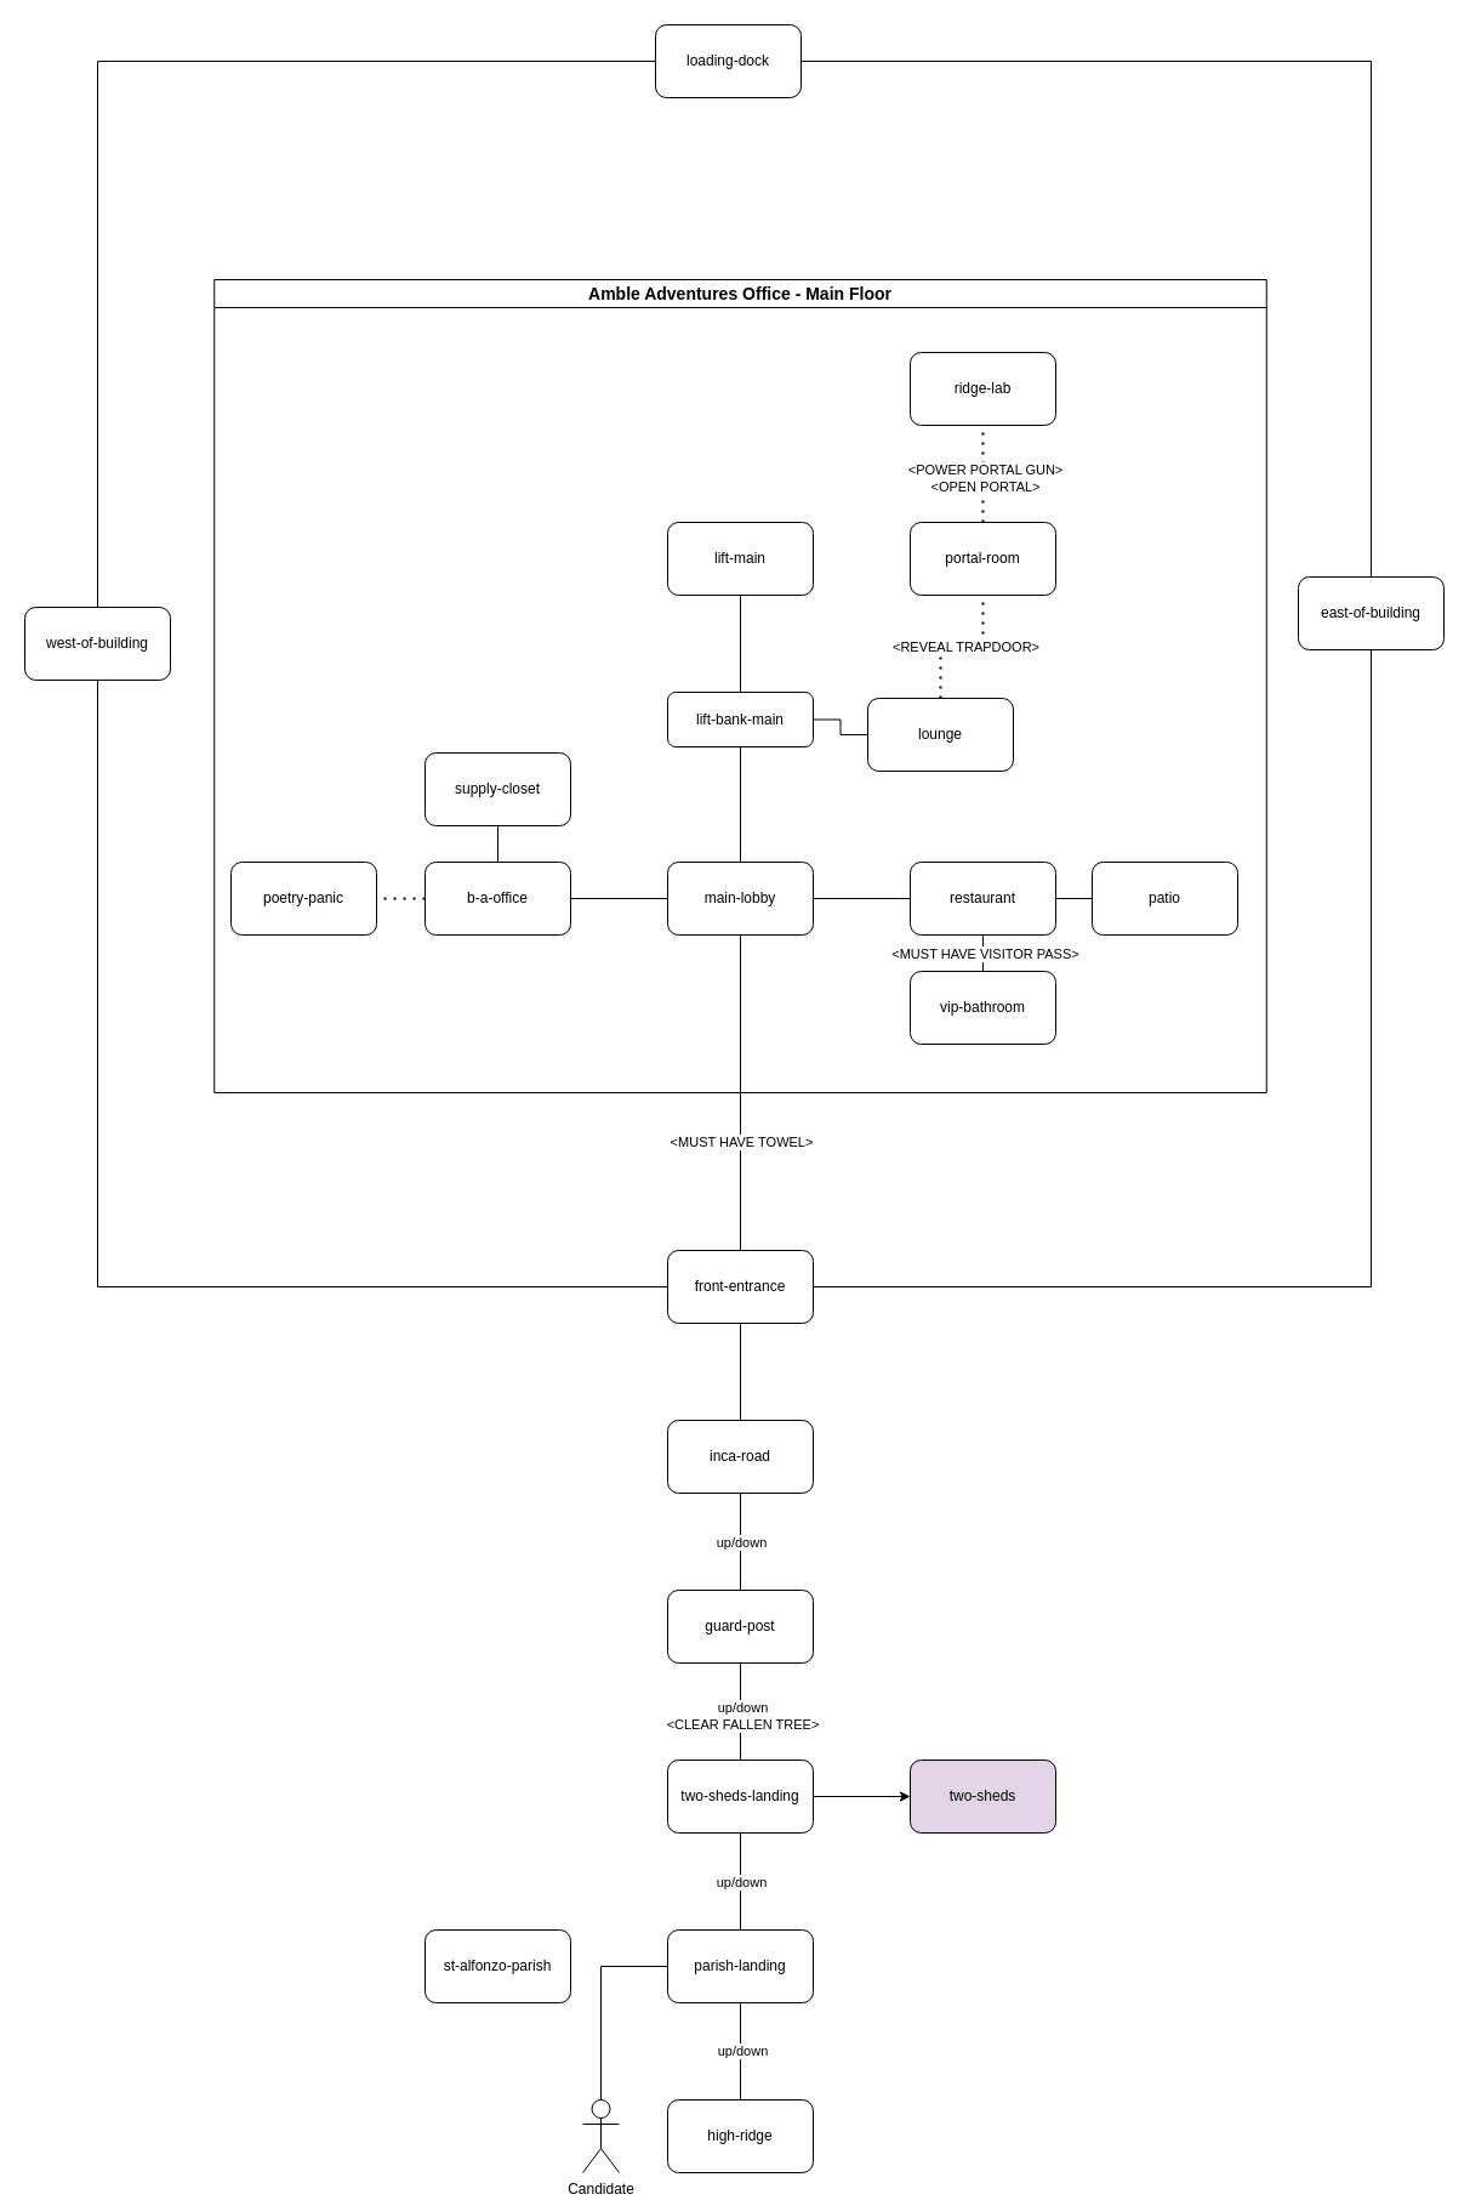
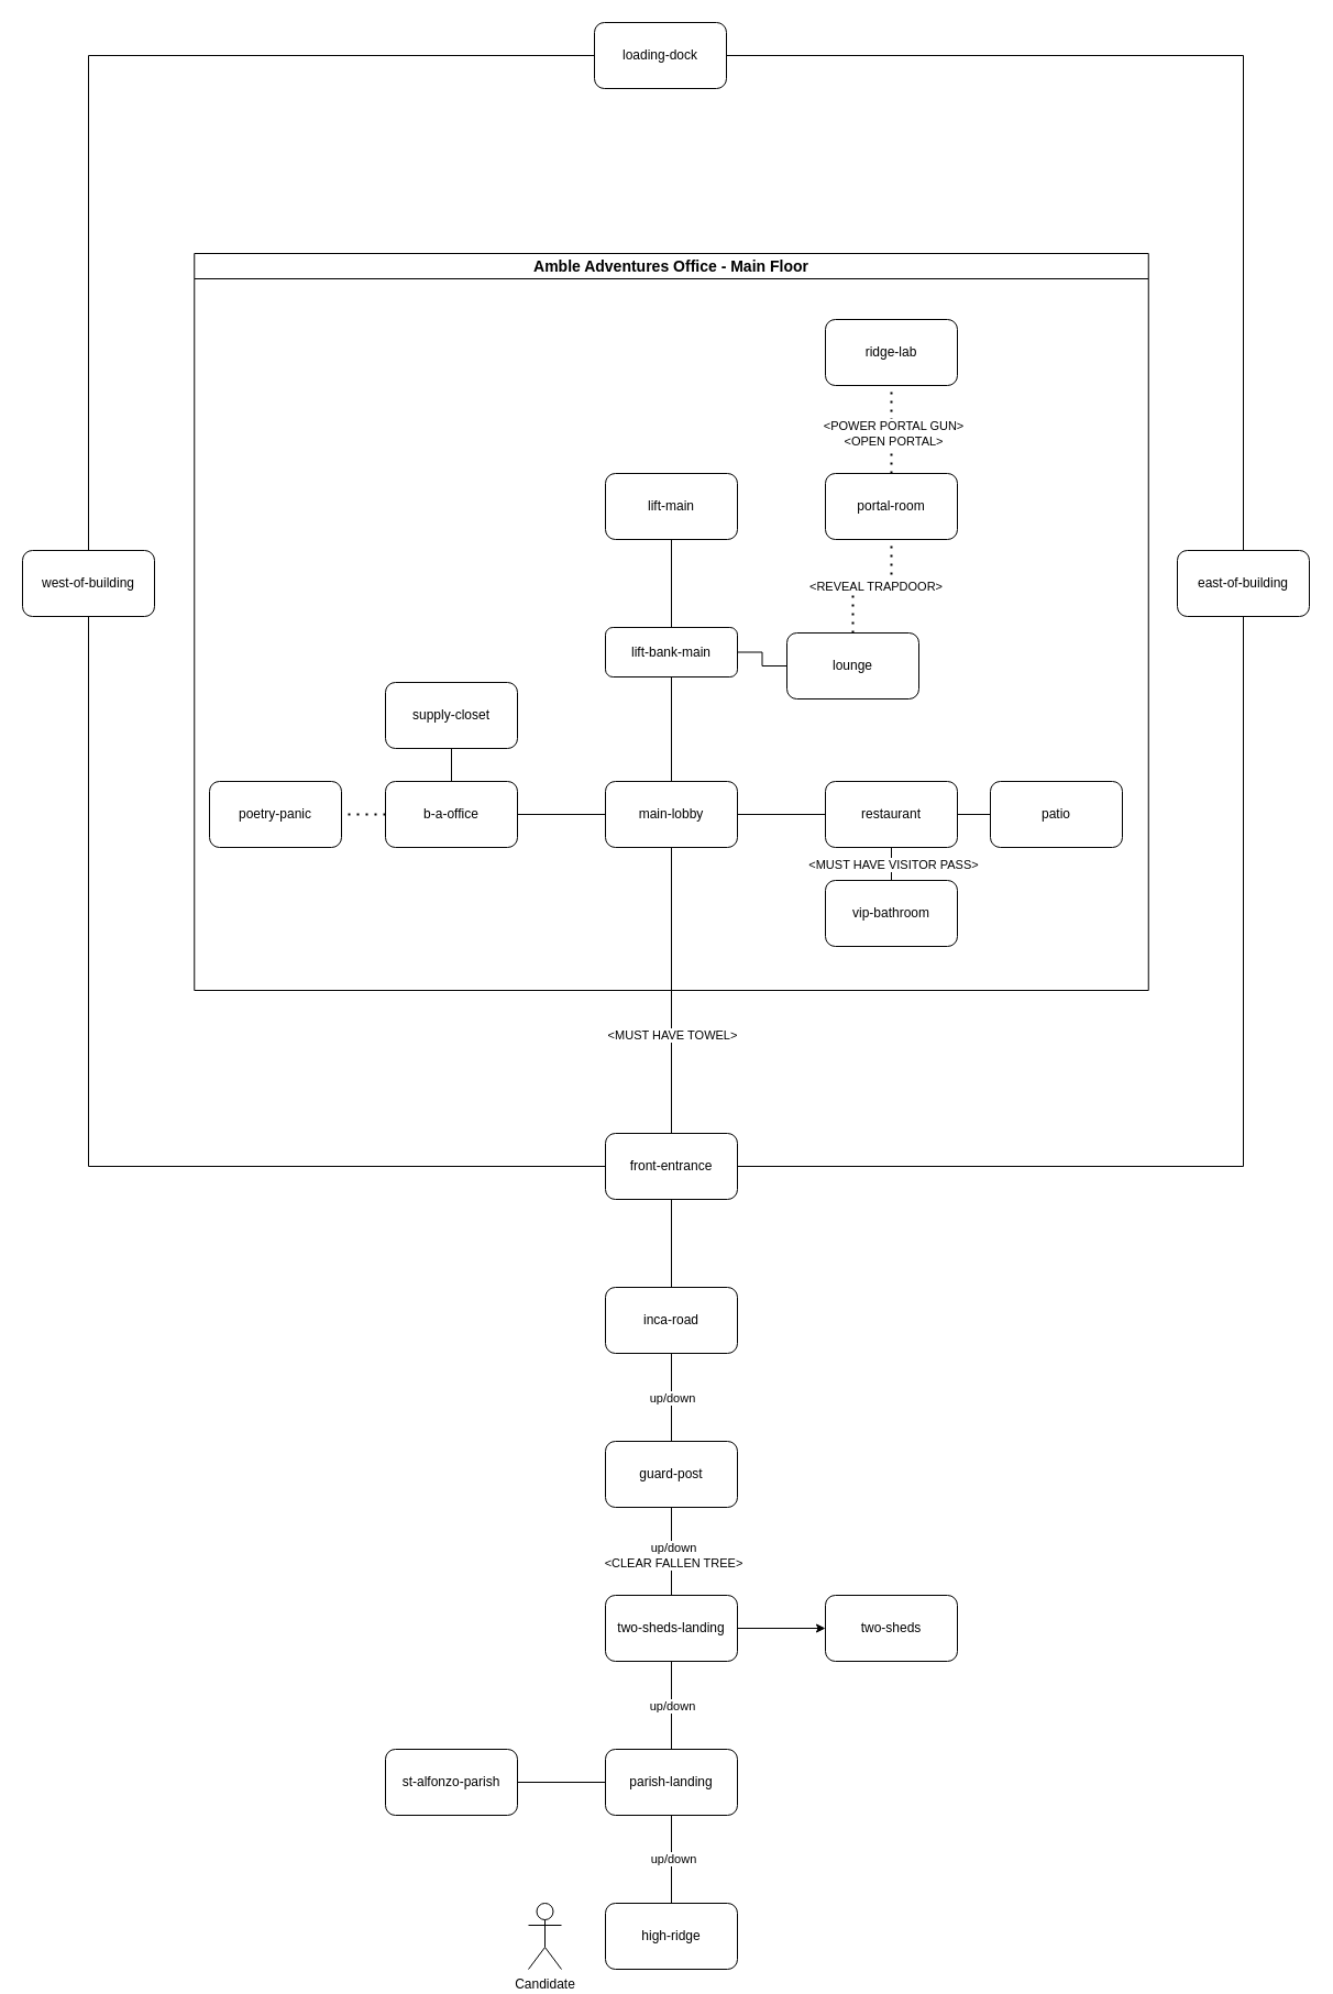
  <mxCell id="0" />
  <mxCell id="1" parent="0" />
  <mxCell id="2" value="Candidate" style="shape=umlActor;verticalLabelPosition=bottom;verticalAlign=top;html=1;outlineConnect=0;" vertex="1" parent="1"><mxGeometry x="480" y="1730" width="30" height="60" as="geometry" /></mxCell>
  <mxCell id="3" value="" style="edgeStyle=orthogonalEdgeStyle;rounded=0;orthogonalLoop=1;jettySize=auto;html=1;endArrow=none;" edge="1" parent="1" source="5" target="9"><mxGeometry relative="1" as="geometry" /></mxCell>
  <mxCell id="4" value="up/down" style="edgeLabel;html=1;align=center;verticalAlign=middle;resizable=0;points=[];" vertex="1" connectable="0" parent="3"><mxGeometry x="0.033" y="-1" relative="1" as="geometry"><mxPoint as="offset" /></mxGeometry></mxCell>
  <mxCell id="5" value="high-ridge" style="rounded=1;whiteSpace=wrap;html=1;" vertex="1" parent="1"><mxGeometry x="550" y="1730" width="120" height="60" as="geometry" /></mxCell>
- <mxCell id="6" value="" style="edgeStyle=orthogonalEdgeStyle;rounded=0;orthogonalLoop=1;jettySize=auto;html=1;endArrow=none;" edge="1" parent="1" source="9" target="2"><mxGeometry relative="1" as="geometry" /></mxCell>
+ <mxCell id="6" value="" style="edgeStyle=orthogonalEdgeStyle;rounded=0;orthogonalLoop=1;jettySize=auto;html=1;endArrow=none;" edge="1" parent="1" source="9" target="10"><mxGeometry relative="1" as="geometry" /></mxCell>
  <mxCell id="7" value="" style="edgeStyle=orthogonalEdgeStyle;rounded=0;orthogonalLoop=1;jettySize=auto;html=1;endArrow=none;" edge="1" parent="1" source="9" target="14"><mxGeometry relative="1" as="geometry" /></mxCell>
  <mxCell id="8" value="up/down" style="edgeLabel;html=1;align=center;verticalAlign=middle;resizable=0;points=[];" vertex="1" connectable="0" parent="7"><mxGeometry x="0.008" relative="1" as="geometry"><mxPoint as="offset" /></mxGeometry></mxCell>
  <mxCell id="9" value="parish-landing" style="rounded=1;whiteSpace=wrap;html=1;" vertex="1" parent="1"><mxGeometry x="550" y="1590" width="120" height="60" as="geometry" /></mxCell>
  <mxCell id="10" value="st-alfonzo-parish" style="rounded=1;whiteSpace=wrap;html=1;" vertex="1" parent="1"><mxGeometry x="350" y="1590" width="120" height="60" as="geometry" /></mxCell>
  <mxCell id="11" value="" style="edgeStyle=orthogonalEdgeStyle;rounded=0;orthogonalLoop=1;jettySize=auto;html=1;" edge="1" parent="1" source="14" target="15"><mxGeometry relative="1" as="geometry" /></mxCell>
  <mxCell id="12" value="" style="edgeStyle=orthogonalEdgeStyle;rounded=0;orthogonalLoop=1;jettySize=auto;html=1;endArrow=none;" edge="1" parent="1" source="14" target="18"><mxGeometry relative="1" as="geometry" /></mxCell>
  <mxCell id="13" value="up/down&lt;div&gt;&amp;lt;CLEAR FALLEN TREE&amp;gt;&lt;/div&gt;" style="edgeLabel;html=1;align=center;verticalAlign=middle;resizable=0;points=[];" vertex="1" connectable="0" parent="12"><mxGeometry x="-0.067" y="-1" relative="1" as="geometry"><mxPoint as="offset" /></mxGeometry></mxCell>
  <mxCell id="14" value="two-sheds-landing" style="rounded=1;whiteSpace=wrap;html=1;" vertex="1" parent="1"><mxGeometry x="550" y="1450" width="120" height="60" as="geometry" /></mxCell>
- <mxCell id="15" value="two-sheds" style="rounded=1;whiteSpace=wrap;html=1;fillColor=#e1d5e7;" vertex="1" parent="1"><mxGeometry x="750" y="1450" width="120" height="60" as="geometry" /></mxCell>
+ <mxCell id="15" value="two-sheds" style="rounded=1;whiteSpace=wrap;html=1;" vertex="1" parent="1"><mxGeometry x="750" y="1450" width="120" height="60" as="geometry" /></mxCell>
  <mxCell id="16" value="" style="edgeStyle=orthogonalEdgeStyle;rounded=0;orthogonalLoop=1;jettySize=auto;html=1;endArrow=none;" edge="1" parent="1" source="18" target="20"><mxGeometry relative="1" as="geometry" /></mxCell>
  <mxCell id="17" value="up/down" style="edgeLabel;html=1;align=center;verticalAlign=middle;resizable=0;points=[];fontFamily=Helvetica;fontSize=11;fontColor=default;labelBackgroundColor=default;" vertex="1" connectable="0" parent="16"><mxGeometry x="-0.004" relative="1" as="geometry"><mxPoint as="offset" /></mxGeometry></mxCell>
  <mxCell id="18" value="guard-post" style="rounded=1;whiteSpace=wrap;html=1;" vertex="1" parent="1"><mxGeometry x="550" y="1310" width="120" height="60" as="geometry" /></mxCell>
  <mxCell id="19" value="" style="edgeStyle=orthogonalEdgeStyle;shape=connector;rounded=0;orthogonalLoop=1;jettySize=auto;html=1;strokeColor=default;align=center;verticalAlign=middle;fontFamily=Helvetica;fontSize=11;fontColor=default;labelBackgroundColor=default;endArrow=none;" edge="1" parent="1" source="20" target="25"><mxGeometry relative="1" as="geometry" /></mxCell>
  <mxCell id="20" value="inca-road" style="rounded=1;whiteSpace=wrap;html=1;" vertex="1" parent="1"><mxGeometry x="550" y="1170" width="120" height="60" as="geometry" /></mxCell>
  <mxCell id="21" value="" style="edgeStyle=orthogonalEdgeStyle;shape=connector;rounded=0;orthogonalLoop=1;jettySize=auto;html=1;strokeColor=default;align=center;verticalAlign=middle;fontFamily=Helvetica;fontSize=11;fontColor=default;labelBackgroundColor=default;endArrow=none;" edge="1" parent="1" source="25" target="29"><mxGeometry relative="1" as="geometry" /></mxCell>
  <mxCell id="22" value="&amp;lt;MUST HAVE TOWEL&amp;gt;" style="edgeLabel;html=1;align=center;verticalAlign=middle;resizable=0;points=[];fontFamily=Helvetica;fontSize=11;fontColor=default;labelBackgroundColor=default;" vertex="1" connectable="0" parent="21"><mxGeometry x="-0.004" y="-1" relative="1" as="geometry"><mxPoint x="-1" y="39" as="offset" /></mxGeometry></mxCell>
  <mxCell id="23" value="" style="edgeStyle=orthogonalEdgeStyle;shape=connector;rounded=0;orthogonalLoop=1;jettySize=auto;html=1;strokeColor=default;align=center;verticalAlign=middle;fontFamily=Helvetica;fontSize=11;fontColor=default;labelBackgroundColor=default;endArrow=none;" edge="1" parent="1" source="25" target="31"><mxGeometry relative="1" as="geometry" /></mxCell>
  <mxCell id="24" value="" style="edgeStyle=orthogonalEdgeStyle;shape=connector;rounded=0;orthogonalLoop=1;jettySize=auto;html=1;strokeColor=default;align=center;verticalAlign=middle;fontFamily=Helvetica;fontSize=11;fontColor=default;labelBackgroundColor=default;endArrow=none;" edge="1" parent="1" source="25" target="32"><mxGeometry relative="1" as="geometry" /></mxCell>
  <mxCell id="25" value="front-entrance" style="rounded=1;whiteSpace=wrap;html=1;" vertex="1" parent="1"><mxGeometry x="550" y="1030" width="120" height="60" as="geometry" /></mxCell>
  <mxCell id="26" value="" style="edgeStyle=orthogonalEdgeStyle;shape=connector;rounded=0;orthogonalLoop=1;jettySize=auto;html=1;strokeColor=default;align=center;verticalAlign=middle;fontFamily=Helvetica;fontSize=11;fontColor=default;labelBackgroundColor=default;endArrow=none;" edge="1" parent="1" source="29" target="35"><mxGeometry relative="1" as="geometry" /></mxCell>
  <mxCell id="27" value="" style="edgeStyle=orthogonalEdgeStyle;shape=connector;rounded=0;orthogonalLoop=1;jettySize=auto;html=1;strokeColor=default;align=center;verticalAlign=middle;fontFamily=Helvetica;fontSize=11;fontColor=default;labelBackgroundColor=default;endArrow=none;" edge="1" parent="1" source="29" target="39"><mxGeometry relative="1" as="geometry" /></mxCell>
  <mxCell id="28" value="" style="edgeStyle=orthogonalEdgeStyle;shape=connector;rounded=0;orthogonalLoop=1;jettySize=auto;html=1;strokeColor=default;align=center;verticalAlign=middle;fontFamily=Helvetica;fontSize=11;fontColor=default;labelBackgroundColor=default;endArrow=none;" edge="1" parent="1" source="29" target="42"><mxGeometry relative="1" as="geometry" /></mxCell>
  <mxCell id="29" value="main-lobby" style="rounded=1;whiteSpace=wrap;html=1;" vertex="1" parent="1"><mxGeometry x="550" y="710" width="120" height="60" as="geometry" /></mxCell>
  <mxCell id="30" value="" style="edgeStyle=orthogonalEdgeStyle;shape=connector;rounded=0;orthogonalLoop=1;jettySize=auto;html=1;strokeColor=default;align=center;verticalAlign=middle;fontFamily=Helvetica;fontSize=11;fontColor=default;labelBackgroundColor=default;endArrow=none;" edge="1" parent="1" source="31" target="54"><mxGeometry relative="1" as="geometry"><Array as="points"><mxPoint x="80" y="50" /></Array></mxGeometry></mxCell>
  <mxCell id="31" value="west-of-building" style="rounded=1;whiteSpace=wrap;html=1;" vertex="1" parent="1"><mxGeometry x="20" y="500" width="120" height="60" as="geometry" /></mxCell>
- <mxCell id="32" value="east-of-building" style="rounded=1;whiteSpace=wrap;html=1;" vertex="1" parent="1"><mxGeometry x="1070" y="475" width="120" height="60" as="geometry" /></mxCell>
+ <mxCell id="32" value="east-of-building" style="rounded=1;whiteSpace=wrap;html=1;" vertex="1" parent="1"><mxGeometry x="1070" y="500" width="120" height="60" as="geometry" /></mxCell>
  <mxCell id="33" value="" style="edgeStyle=orthogonalEdgeStyle;shape=connector;rounded=0;orthogonalLoop=1;jettySize=auto;html=1;strokeColor=default;align=center;verticalAlign=middle;fontFamily=Helvetica;fontSize=11;fontColor=default;labelBackgroundColor=default;endArrow=none;" edge="1" parent="1" source="35" target="43"><mxGeometry relative="1" as="geometry" /></mxCell>
  <mxCell id="34" value="" style="edgeStyle=orthogonalEdgeStyle;shape=connector;rounded=0;orthogonalLoop=1;jettySize=auto;html=1;strokeColor=default;align=center;verticalAlign=middle;fontFamily=Helvetica;fontSize=11;fontColor=default;labelBackgroundColor=default;endArrow=none;" edge="1" parent="1" source="35" target="46"><mxGeometry relative="1" as="geometry" /></mxCell>
  <mxCell id="35" value="lift-bank-main" style="rounded=1;whiteSpace=wrap;html=1;" vertex="1" parent="1"><mxGeometry x="550" y="570" width="120" height="45" as="geometry" /></mxCell>
  <mxCell id="36" value="" style="edgeStyle=orthogonalEdgeStyle;shape=connector;rounded=0;orthogonalLoop=1;jettySize=auto;html=1;strokeColor=default;align=center;verticalAlign=middle;fontFamily=Helvetica;fontSize=11;fontColor=default;labelBackgroundColor=default;endArrow=none;" edge="1" parent="1" source="39" target="52"><mxGeometry relative="1" as="geometry" /></mxCell>
  <mxCell id="37" value="" style="edgeStyle=orthogonalEdgeStyle;shape=connector;rounded=0;orthogonalLoop=1;jettySize=auto;html=1;strokeColor=default;align=center;verticalAlign=middle;fontFamily=Helvetica;fontSize=11;fontColor=default;labelBackgroundColor=default;endArrow=none;" edge="1" parent="1" source="39" target="53"><mxGeometry relative="1" as="geometry" /></mxCell>
  <mxCell id="38" value="&amp;lt;MUST HAVE VISITOR PASS&amp;gt;" style="edgeLabel;html=1;align=center;verticalAlign=middle;resizable=0;points=[];fontFamily=Helvetica;fontSize=11;fontColor=default;labelBackgroundColor=default;" vertex="1" connectable="0" parent="37"><mxGeometry x="0.004" y="-1" relative="1" as="geometry"><mxPoint as="offset" /></mxGeometry></mxCell>
  <mxCell id="39" value="restaurant" style="rounded=1;whiteSpace=wrap;html=1;" vertex="1" parent="1"><mxGeometry x="750" y="710" width="120" height="60" as="geometry" /></mxCell>
  <mxCell id="40" value="" style="edgeStyle=orthogonalEdgeStyle;shape=connector;rounded=0;orthogonalLoop=1;jettySize=auto;html=1;strokeColor=default;align=center;verticalAlign=middle;fontFamily=Helvetica;fontSize=11;fontColor=default;labelBackgroundColor=default;endArrow=none;dashed=1;dashPattern=1 3;strokeWidth=2;" edge="1" parent="1" source="42" target="57"><mxGeometry relative="1" as="geometry" /></mxCell>
  <mxCell id="41" value="" style="edgeStyle=orthogonalEdgeStyle;shape=connector;rounded=0;orthogonalLoop=1;jettySize=auto;html=1;strokeColor=default;align=center;verticalAlign=middle;fontFamily=Helvetica;fontSize=11;fontColor=default;labelBackgroundColor=default;endArrow=none;" edge="1" parent="1" source="42" target="51"><mxGeometry relative="1" as="geometry" /></mxCell>
  <mxCell id="42" value="b-a-office" style="rounded=1;whiteSpace=wrap;html=1;" vertex="1" parent="1"><mxGeometry x="350" y="710" width="120" height="60" as="geometry" /></mxCell>
  <mxCell id="43" value="lift-main" style="rounded=1;whiteSpace=wrap;html=1;" vertex="1" parent="1"><mxGeometry x="550" y="430" width="120" height="60" as="geometry" /></mxCell>
  <mxCell id="44" value="" style="edgeStyle=orthogonalEdgeStyle;shape=connector;rounded=0;orthogonalLoop=1;jettySize=auto;html=1;strokeColor=default;align=center;verticalAlign=middle;fontFamily=Helvetica;fontSize=11;fontColor=default;labelBackgroundColor=default;endArrow=none;dashed=1;dashPattern=1 3;strokeWidth=2;" edge="1" parent="1" source="46" target="49"><mxGeometry relative="1" as="geometry" /></mxCell>
  <mxCell id="45" value="&amp;lt;REVEAL TRAPDOOR&amp;gt;" style="edgeLabel;html=1;align=center;verticalAlign=middle;resizable=0;points=[];fontFamily=Helvetica;fontSize=11;fontColor=default;labelBackgroundColor=default;" vertex="1" connectable="0" parent="44"><mxGeometry x="0.058" relative="1" as="geometry"><mxPoint as="offset" /></mxGeometry></mxCell>
  <mxCell id="46" value="lounge" style="rounded=1;whiteSpace=wrap;html=1;" vertex="1" parent="1"><mxGeometry x="715" y="575" width="120" height="60" as="geometry" /></mxCell>
  <mxCell id="47" value="" style="edgeStyle=orthogonalEdgeStyle;shape=connector;rounded=0;orthogonalLoop=1;jettySize=auto;html=1;strokeColor=default;align=center;verticalAlign=middle;fontFamily=Helvetica;fontSize=11;fontColor=default;labelBackgroundColor=default;endArrow=none;dashed=1;dashPattern=1 3;strokeWidth=2;" edge="1" parent="1" source="49" target="50"><mxGeometry relative="1" as="geometry" /></mxCell>
  <mxCell id="48" value="&amp;lt;POWER PORTAL GUN&amp;gt;&lt;div&gt;&amp;lt;OPEN PORTAL&amp;gt;&lt;/div&gt;" style="edgeLabel;html=1;align=center;verticalAlign=middle;resizable=0;points=[];fontFamily=Helvetica;fontSize=11;fontColor=default;labelBackgroundColor=default;" vertex="1" connectable="0" parent="47"><mxGeometry x="-0.067" y="-1" relative="1" as="geometry"><mxPoint as="offset" /></mxGeometry></mxCell>
  <mxCell id="49" value="portal-room" style="rounded=1;whiteSpace=wrap;html=1;" vertex="1" parent="1"><mxGeometry x="750" y="430" width="120" height="60" as="geometry" /></mxCell>
  <mxCell id="50" value="ridge-lab" style="rounded=1;whiteSpace=wrap;html=1;" vertex="1" parent="1"><mxGeometry x="750" y="290" width="120" height="60" as="geometry" /></mxCell>
  <mxCell id="51" value="supply-closet" style="rounded=1;whiteSpace=wrap;html=1;" vertex="1" parent="1"><mxGeometry x="350" y="620" width="120" height="60" as="geometry" /></mxCell>
  <mxCell id="52" value="patio" style="rounded=1;whiteSpace=wrap;html=1;" vertex="1" parent="1"><mxGeometry x="900" y="710" width="120" height="60" as="geometry" /></mxCell>
  <mxCell id="53" value="vip-bathroom" style="rounded=1;whiteSpace=wrap;html=1;" vertex="1" parent="1"><mxGeometry x="750" y="800" width="120" height="60" as="geometry" /></mxCell>
  <mxCell id="54" value="loading-dock" style="rounded=1;whiteSpace=wrap;html=1;" vertex="1" parent="1"><mxGeometry x="540" y="20" width="120" height="60" as="geometry" /></mxCell>
  <mxCell id="55" value="" style="endArrow=none;html=1;rounded=0;strokeColor=default;align=center;verticalAlign=middle;fontFamily=Helvetica;fontSize=11;fontColor=default;labelBackgroundColor=default;edgeStyle=orthogonalEdgeStyle;entryX=0.5;entryY=0;entryDx=0;entryDy=0;exitX=1;exitY=0.5;exitDx=0;exitDy=0;" edge="1" parent="1" source="54" target="32"><mxGeometry width="50" height="50" relative="1" as="geometry"><mxPoint x="940" y="90" as="sourcePoint" /><mxPoint x="990" y="40" as="targetPoint" /></mxGeometry></mxCell>
  <mxCell id="56" value="Amble Adventures Office - Main Floor" style="swimlane;whiteSpace=wrap;html=1;fontFamily=Helvetica;fontSize=14;fontColor=default;labelBackgroundColor=default;" vertex="1" parent="1"><mxGeometry x="176.25" y="230" width="867.5" height="670" as="geometry" /></mxCell>
  <mxCell id="57" value="poetry-panic" style="rounded=1;whiteSpace=wrap;html=1;" vertex="1" parent="56"><mxGeometry x="13.75" y="480" width="120" height="60" as="geometry" /></mxCell>
